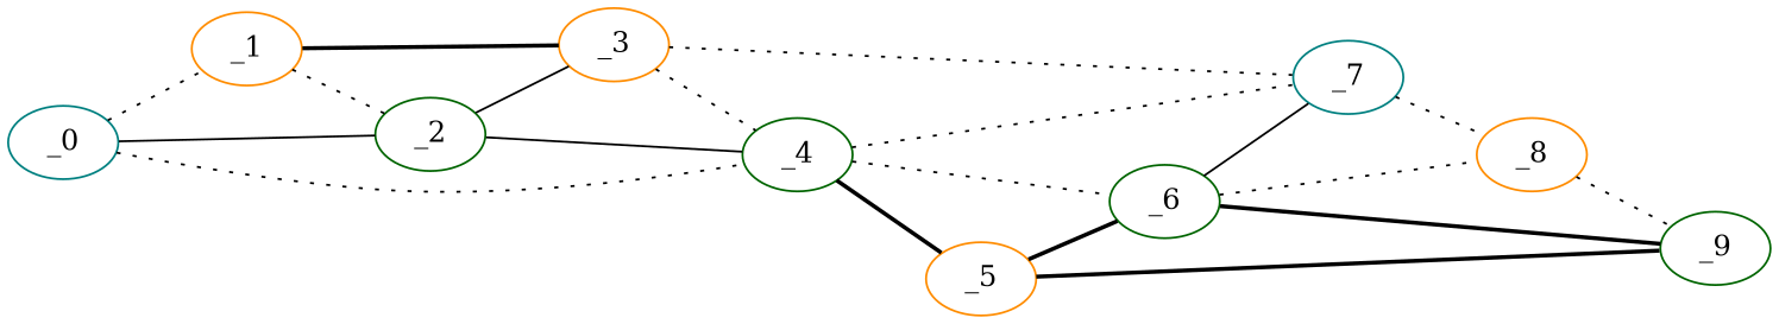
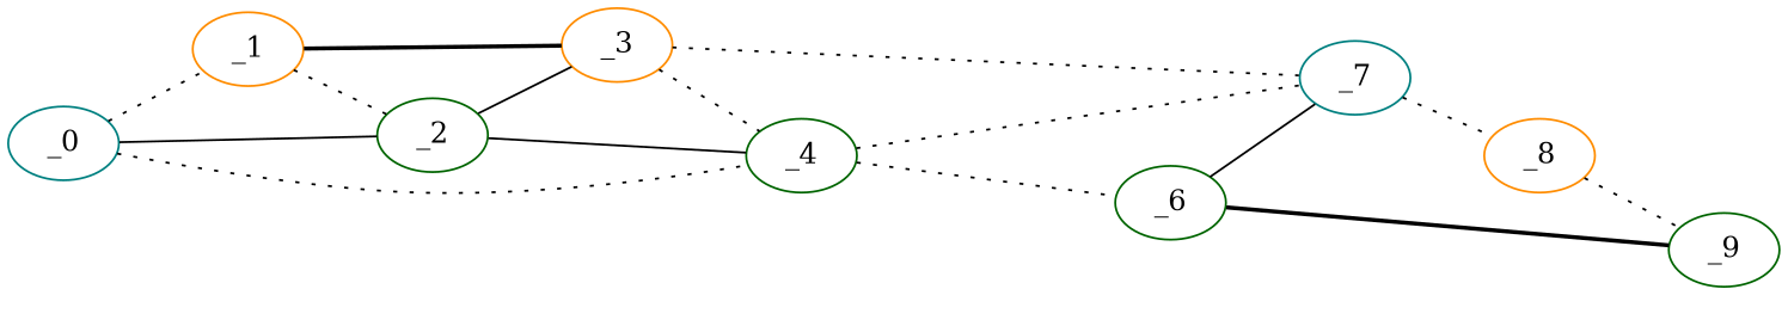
  graph {
    rankdir=LR
    node [color=darkorange]
    edge [style=dotted valence=2]
    _0 [color=teal x=4 y=48]
    _1 [x=9 y=61]
    _2 [color=darkgreen x=46 y=72]
    _4 [color=darkgreen x=68 y=49]
    _3 [x=47 y=94]
-   _5 [x=86 y=36]
    _7 [color=teal x=121 y=76]
    _6 [color=darkgreen x=104 y=43]
    _9 [color=darkgreen x=125 y=42]
    _8 [x=124 y=53]
    _0 -- _1 [valence=1]
    _0 -- _2 [style=solid]
    _0 -- _4
    _1 -- _2
    _1 -- _3 [style=bold valence=1]
    _2 -- _4 [style=solid]
    _2 -- _3 [style=solid]
-   _4 -- _5 [style=bold valence=1]
    _4 -- _7 [valence=1]
    _4 -- _6
    _3 -- _4
    _3 -- _7 [valence=1]
-   _5 -- _6 [style=bold]
-   _5 -- _9 [style=bold valence=1]
    _7 -- _8 [valence=1]
    _6 -- _7 [style=solid]
    _6 -- _9 [style=bold valence=1]
-   _6 -- _8
    _8 -- _9 [valence=1]
  }
